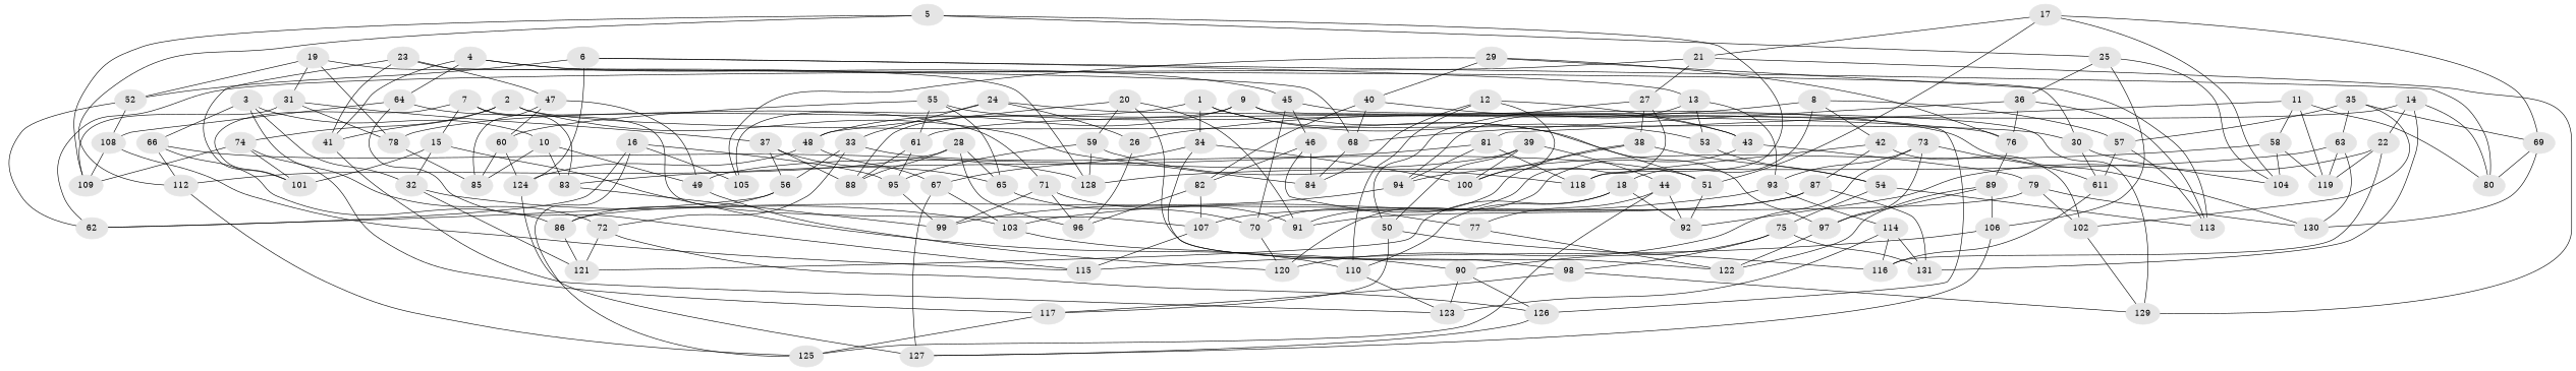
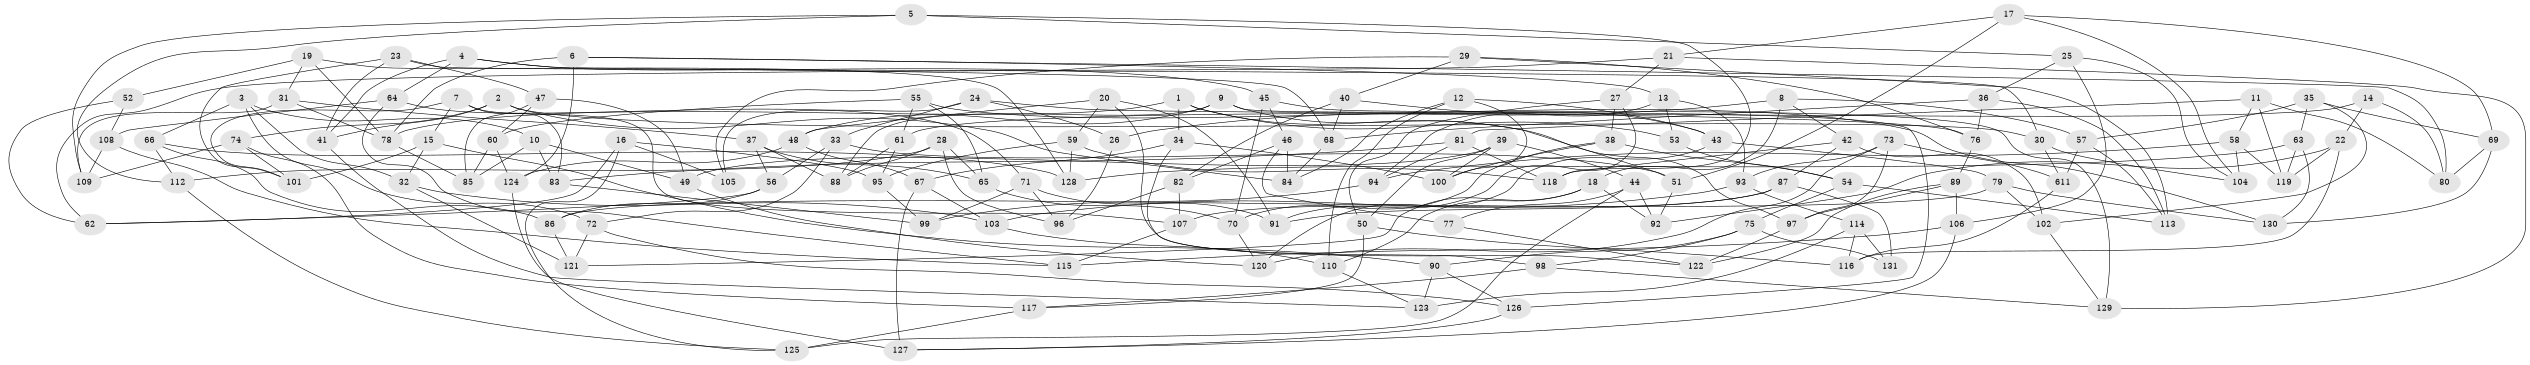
  graph {
    node [color=gray90 style=filled]
    1
    34
    53
    78
    97
    100
    67
    98
    54
    85
    122
    2
    30
    41
    74
    84
    104
    n18 [label=611]
    123
    109
    101
    117
    3
    10
    32
    66
    72
    83
    49
    121
    103
    112
    128
    86
    126
    4
    45
    64
    68
    129
    70
    46
    108
    71
    115
    5
    25
    118
    36
    106
    125
    6
    13
    52
    80
    124
    93
    94
    62
    127
    7
    15
    107
    90
    99
    8
    18
    26
    42
    57
    110
    92
    96
    102
    87
    113
    9
    48
    51
    88
    120
    11
    58
    81
    119
    12
    43
    79
    114
    14
    22
    61
    131
    116
    95
    16
    105
    17
    21
    69
    27
    130
    19
    31
    37
    20
    59
    91
    38
    50
    23
    47
    60
    24
    33
    76
    56
    89
    28
    65
    29
    40
    82
    35
    63
    75
    39
    44
    77
    55
    73
    1 -- 34
    1 -- 53
    1 -- 78
    1 -- 97
    34 -- 100
    34 -- 67
    34 -- 98
    53 -- 54
    78 -- 85
    97 -- 122
    67 -- 103
    67 -- 127
    98 -- 117
    98 -- 129
    54 -- 113
    54 -- 75
    2 -- 30
    2 -- 41
    2 -- 74
    2 -- 84
    30 -- 104
    30 -- n18
    41 -- 123
    74 -- 109
    74 -- 101
    74 -- 117
    n18 -- 116
    117 -- 125
    3 -- 10
    3 -- 32
    3 -- 66
    3 -- 72
    10 -- 85
    10 -- 83
    10 -- 49
    32 -- 121
    32 -- 103
    66 -- 112
    66 -- 128
    66 -- 86
    72 -- 121
    72 -- 126
    83 -- 99
    49 -- 120
    103 -- 110
    112 -- 125
    86 -- 121
    126 -- 127
    4 -- 41
    4 -- 45
    4 -- 64
    4 -- 68
    45 -- 129
    45 -- 70
    45 -- 46
    64 -- 108
    64 -- 71
    64 -- 115
    68 -- 84
    70 -- 120
    46 -- 84
    46 -- 82
    46 -- 77
    108 -- 109
    108 -- 115
    71 -- 99
    71 -- 96
    71 -- 91
    5 -- 109
    5 -- 112
    5 -- 25
    5 -- 118
    25 -- 104
    25 -- 36
    25 -- 106
    36 -- 68
    36 -- 113
    36 -- 76
    106 -- 115
    106 -- 127
    6 -- 13
-   6 -- 52
+   6 -- 78
    6 -- 80
    6 -- 124
    13 -- 53
    13 -- 93
    13 -- 94
    52 -- 108
    52 -- 62
    124 -- 127
    93 -- 103
    93 -- 114
    94 -- 99
    7 -- 101
    7 -- 83
    7 -- 15
    7 -- 107
    15 -- 101
    15 -- 32
    15 -- 90
    107 -- 115
    90 -- 123
    90 -- 126
    8 -- 18
    8 -- 26
    8 -- 42
    8 -- 57
    18 -- 121
    18 -- 110
    18 -- 92
    26 -- 96
    42 -- 118
    42 -- 102
    42 -- 87
    57 -- n18
    57 -- 113
    110 -- 123
    102 -- 129
    87 -- 107
    87 -- 131
    87 -- 91
    9 -- 126
    9 -- 48
    9 -- 51
    9 -- 88
    48 -- 67
    48 -- 124
    51 -- 92
    11 -- 80
    11 -- 58
    11 -- 81
    11 -- 119
    58 -- 104
    58 -- 94
    58 -- 119
    81 -- 83
    81 -- 118
    81 -- 94
    12 -- 100
    12 -- 84
    12 -- 110
    12 -- 43
    43 -- 120
    43 -- 79
    79 -- 86
    79 -- 102
    79 -- 130
    114 -- 123
    114 -- 131
    114 -- 116
    14 -- 80
    14 -- 22
    14 -- 61
-   14 -- 131
    22 -- 92
    22 -- 119
    22 -- 116
    61 -- 88
    61 -- 95
    95 -- 99
    16 -- 125
    16 -- 62
    16 -- 95
    16 -- 105
    17 -- 104
    17 -- 51
    17 -- 21
    17 -- 69
    21 -- 129
    21 -- 62
    21 -- 27
    69 -- 80
    69 -- 130
    27 -- 91
    27 -- 38
    27 -- 50
    19 -- 78
    19 -- 128
    19 -- 52
    19 -- 31
    31 -- 78
    31 -- 109
    31 -- 37
    37 -- 88
    37 -- 56
    37 -- 65
    20 -- 122
    20 -- 48
    20 -- 59
    20 -- 91
    59 -- 128
    59 -- 118
    59 -- 95
    38 -- 100
    38 -- 54
    38 -- 70
    50 -- 117
    50 -- 116
    23 -- 30
    23 -- 41
    23 -- 101
    23 -- 47
    47 -- 85
    47 -- 49
    47 -- 60
    60 -- 85
    60 -- 124
    24 -- 26
    24 -- 105
    24 -- 33
    24 -- 76
    33 -- 72
    33 -- 51
    33 -- 56
    76 -- 89
    56 -- 86
    56 -- 62
    89 -- 97
    89 -- 122
    89 -- 106
    28 -- 112
    28 -- 96
    28 -- 88
    28 -- 65
    65 -- 70
    29 -- 113
    29 -- 105
    29 -- 76
    29 -- 40
    40 -- 68
    40 -- 43
    40 -- 82
    82 -- 107
    82 -- 96
    35 -- 57
    35 -- 102
    35 -- 69
    35 -- 63
    63 -- 128
    63 -- 119
    63 -- 130
    75 -- 98
    75 -- 90
    75 -- 131
    39 -- 100
    39 -- 49
    39 -- 50
    39 -- 44
    44 -- 125
    44 -- 92
    44 -- 77
    77 -- 122
    55 -- 61
    55 -- 130
    55 -- 60
    55 -- 65
    73 -- 97
    73 -- n18
    73 -- 93
    73 -- 120
  }
